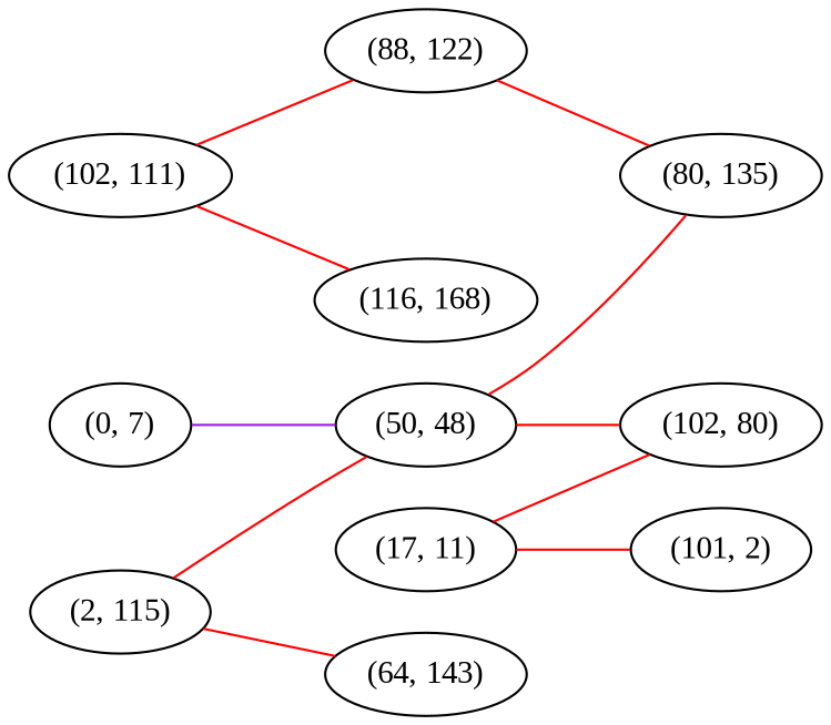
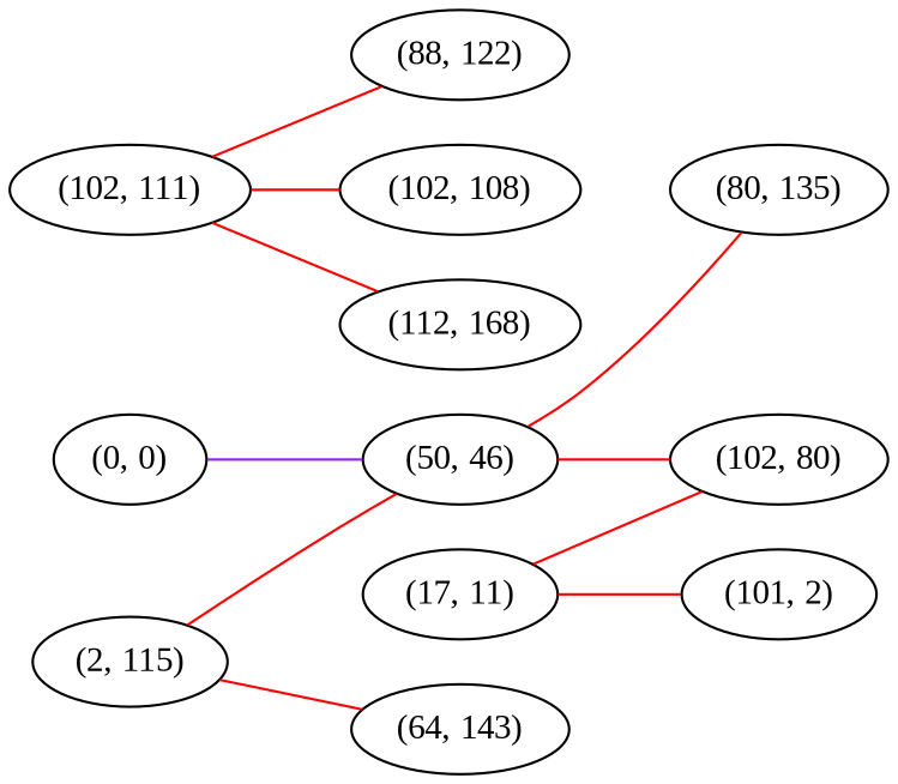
  graph {
    fontname="Liberation Serif"
    rankdir=LR
    node [fontname="Liberation Serif"]
    edge [color=red fontname="Liberation Serif" weight=1]
-   "(0, 0)" [label="(0, 7)"]
-   "(50, 48)"
+   "(0, 0)"
+   "(50, 48)" [label="(50, 46)"]
    "(80, 135)"
    "(102, 80)"
    "(2, 115)"
    "(64, 143)"
    "(102, 111)"
-   "(112, 168)" [label="(116, 168)"]
+   "(112, 168)"
    "(88, 122)"
+   "(102, 108)"
    n11 [label="(17, 11)"]
    "(101, 2)"
    "(0, 0)" -- "(50, 48)" [color=purple weight=4]
    "(50, 48)" -- "(80, 135)"
    "(50, 48)" -- "(102, 80)"
    "(2, 115)" -- "(50, 48)"
    "(2, 115)" -- "(64, 143)"
    "(102, 111)" -- "(112, 168)"
    "(102, 111)" -- "(88, 122)"
-   "(88, 122)" -- "(80, 135)"
+   "(102, 111)" -- "(102, 108)"
    n11 -- "(102, 80)"
    n11 -- "(101, 2)"
  }
